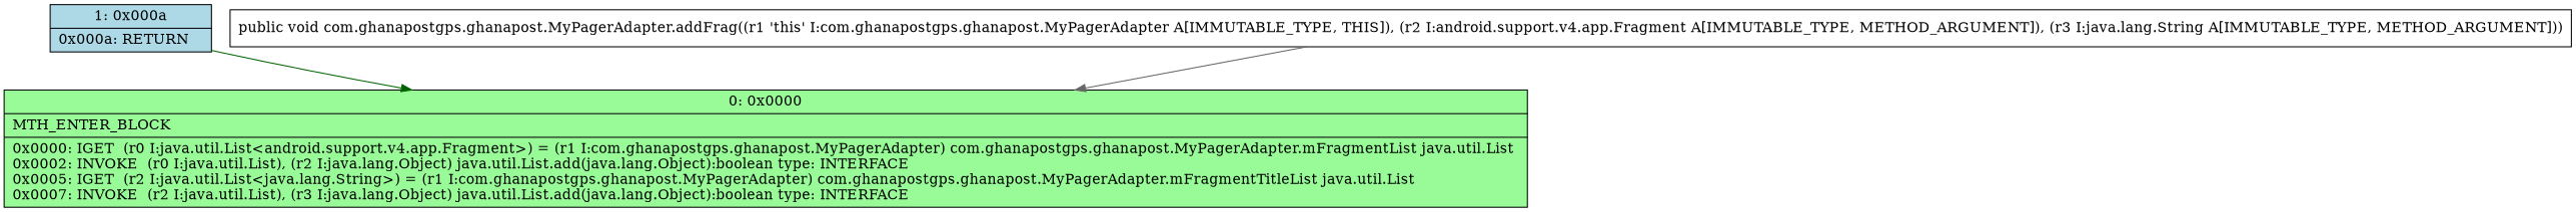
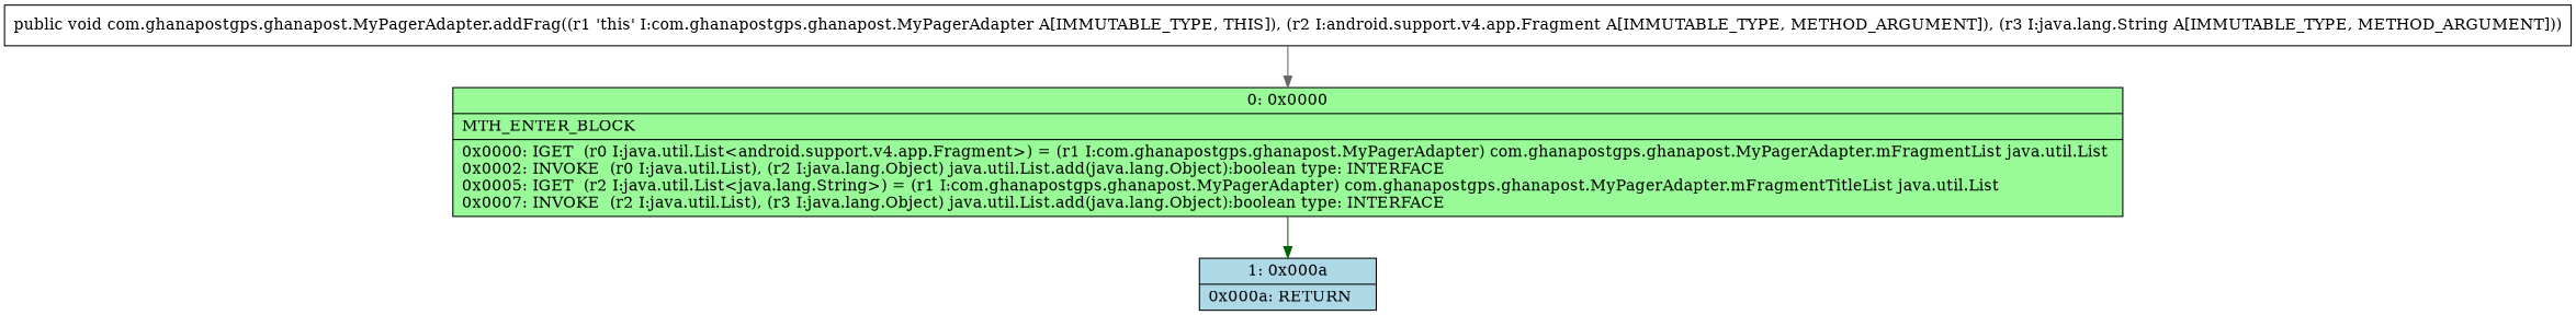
  digraph {
    node [shape=record style=filled]
    n1 [label="{0\:\ 0x0000|MTH_ENTER_BLOCK\l|0x0000: IGET  (r0 I:java.util.List\<android.support.v4.app.Fragment\>) = (r1 I:com.ghanapostgps.ghanapost.MyPagerAdapter) com.ghanapostgps.ghanapost.MyPagerAdapter.mFragmentList java.util.List \l0x0002: INVOKE  (r0 I:java.util.List), (r2 I:java.lang.Object) java.util.List.add(java.lang.Object):boolean type: INTERFACE \l0x0005: IGET  (r2 I:java.util.List\<java.lang.String\>) = (r1 I:com.ghanapostgps.ghanapost.MyPagerAdapter) com.ghanapostgps.ghanapost.MyPagerAdapter.mFragmentTitleList java.util.List \l0x0007: INVOKE  (r2 I:java.util.List), (r3 I:java.lang.Object) java.util.List.add(java.lang.Object):boolean type: INTERFACE \l}" fillcolor=palegreen]
    n2 [label="{1\:\ 0x000a|0x000a: RETURN   \l}" fillcolor=lightblue]
    n3 [label="{public void com.ghanapostgps.ghanapost.MyPagerAdapter.addFrag((r1 'this' I:com.ghanapostgps.ghanapost.MyPagerAdapter A[IMMUTABLE_TYPE, THIS]), (r2 I:android.support.v4.app.Fragment A[IMMUTABLE_TYPE, METHOD_ARGUMENT]), (r3 I:java.lang.String A[IMMUTABLE_TYPE, METHOD_ARGUMENT])) }" fillcolor=white]
-   n2 -> n1 [color=darkgreen]
+   n1 -> n2 [color=darkgreen]
    n3 -> n1 [color=gray40]
  }
